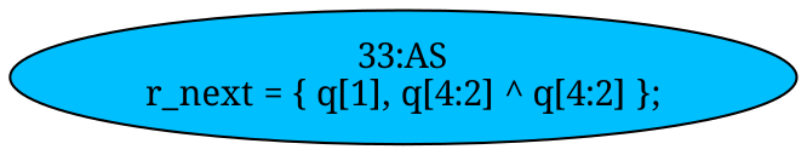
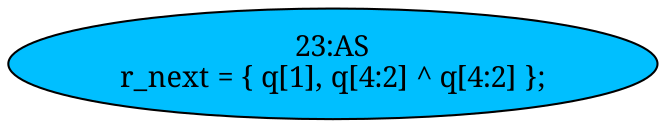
  strict digraph {
    fontname="Noto Serif"
-   n1 [ast="<pyverilog.vparser.ast.Assign object at 0x7f3cd8d796d0>" def_var="['r_next']" fillcolor=deepskyblue label="33:AS\nr_next = { q[1], q[4:2] ^ q[4:2] };" statements="[]" style=filled typ=Assign use_var="['q', 'q', 'q']" fontname="Noto Serif"]
+   n1 [ast="<pyverilog.vparser.ast.Assign object at 0x7f3cd8d796d0>" def_var="['r_next']" fillcolor=deepskyblue label="23:AS\nr_next = { q[1], q[4:2] ^ q[4:2] };" statements="[]" style=filled typ=Assign use_var="['q', 'q', 'q']" fontname="Noto Serif"]
  }
